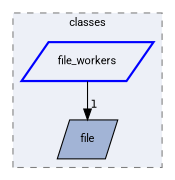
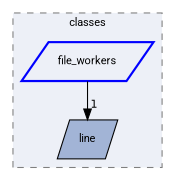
  digraph {
    compound=true
    fontname=Roboto
    node [fontname=Roboto fontsize=10 shape=parallelogram]
-   n1 [color=black fillcolor="#a2b4d6" label=file style="filled,"]
+   n1 [color=black fillcolor="#a2b4d6" label=line style="filled,"]
    n2 [color=blue fillcolor="#edf0f7" label=file_workers style="filled,bold,"]
    subgraph cluster_1 {
      bgcolor="#edf0f7"
      fontsize=10
      label=classes
      pencolor=grey50
      style="filled,dashed,"
      n1
      n2
    }
    n2 -> n1 [fontname=Roboto fontsize=10 headlabel=1 labeldistance=1.5 labelfontname=Helvetica labelfontsize=10 arrowhead=normal]
  }
